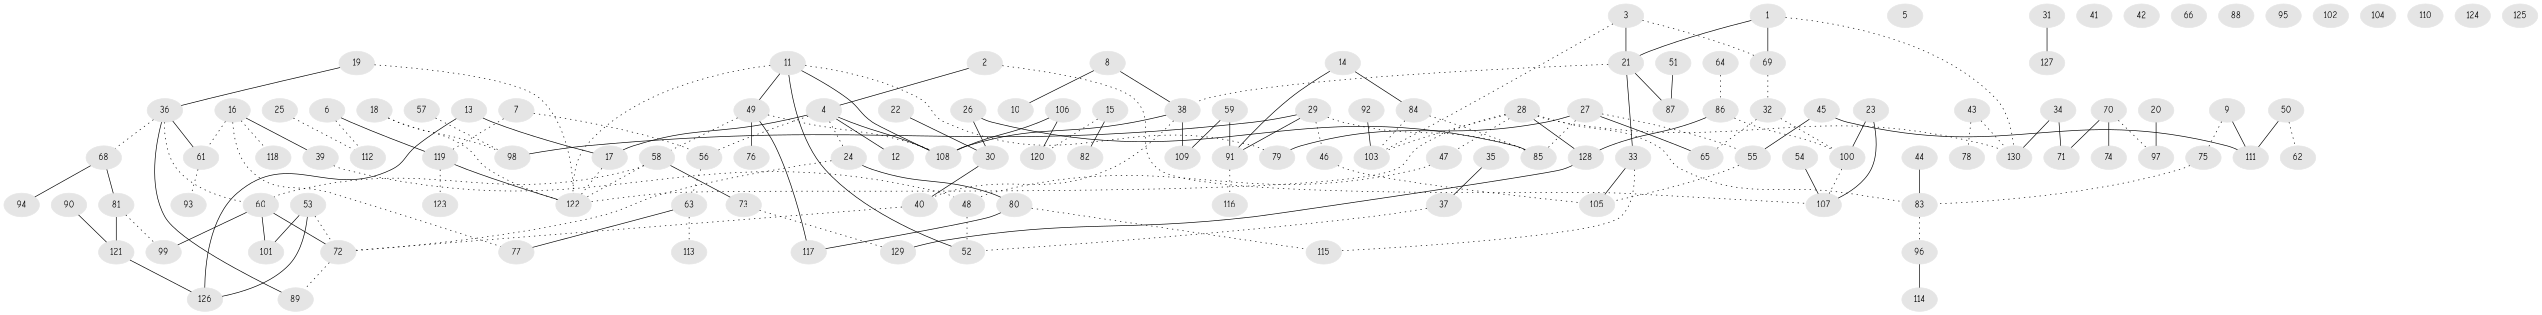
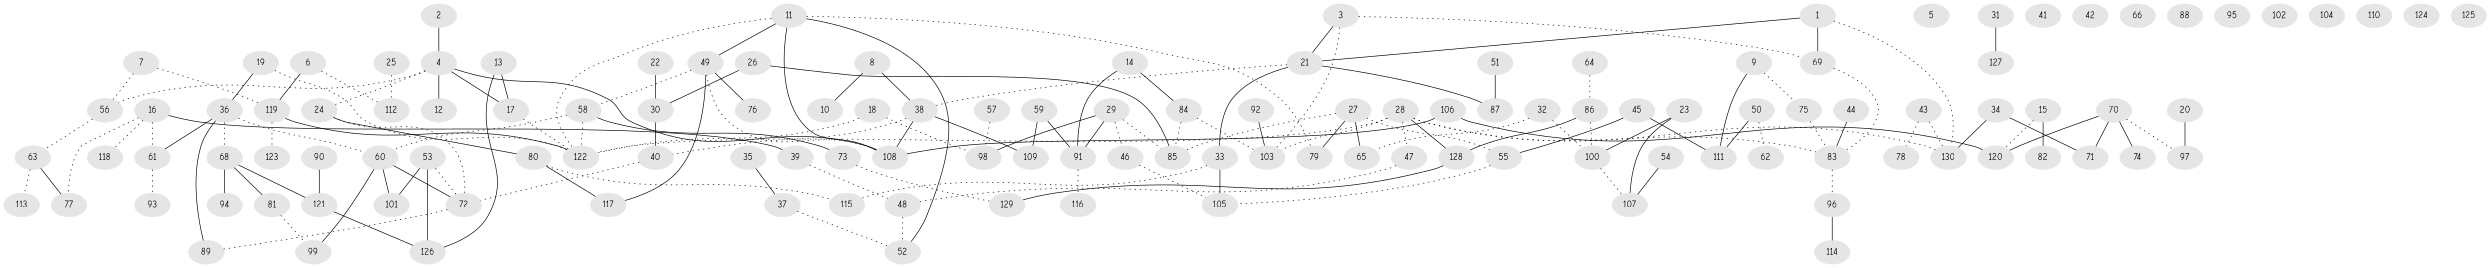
  graph {
    fontname="Comic Neue"
    node [color=gray90 fontname="Comic Neue" style=filled]
    edge [fontname="Comic Neue" style=solid]
    1
    21
    69
    130
    38
    33
    87
    83
    2
    4
    107
    12
    17
    24
    56
    108
    3
    103
    122
    72
    80
    63
    5
    6
    112
    119
    123
    7
    8
    10
    40
    109
    9
    75
    111
    11
    49
    52
    79
    58
    76
    117
    13
    126
    14
    84
    91
    85
    116
    15
    82
    120
    16
    39
    61
    77
    118
    48
    93
    18
    98
    19
    36
    60
    68
    89
    20
    97
    105
    115
    22
    30
    23
    100
    25
    26
    27
    55
    65
    28
    47
    128
    96
    129
    29
    46
    31
    127
    32
    34
    71
    35
    37
    101
    99
    81
    94
    41
    42
    43
    78
    44
    45
    73
    50
    62
    51
    53
    54
    113
    57
    59
    64
    86
    66
    121
    70
    74
    114
    88
    90
    92
    95
    102
    104
    106
    110
    124
    125
    1 -- 21
    1 -- 69
    1 -- 130 [style=dotted]
    21 -- 38 [style=dotted]
    21 -- 33
    21 -- 87
-   69 -- 32 [style=dotted]
+   69 -- 83 [style=dotted]
    38 -- 108
    38 -- 40 [style=dotted]
    38 -- 109
    33 -- 105
    33 -- 115 [style=dotted]
    83 -- 96 [style=dotted]
    2 -- 4
-   2 -- 107 [style=dotted]
    4 -- 12
    4 -- 17
    4 -- 24 [style=dotted]
    4 -- 56 [style=dotted]
    4 -- 108
    17 -- 122 [style=dotted]
    24 -- 72 [style=dotted]
    24 -- 80
    56 -- 63 [style=dotted]
    3 -- 21
    3 -- 69 [style=dotted]
    3 -- 103 [style=dotted]
    72 -- 89 [style=dotted]
    80 -- 117
    80 -- 115 [style=dotted]
    63 -- 77
    63 -- 113 [style=dotted]
    6 -- 112 [style=dotted]
    6 -- 119
    119 -- 122
    119 -- 123 [style=dotted]
    7 -- 56 [style=dotted]
    7 -- 119 [style=dotted]
    8 -- 38
    8 -- 10
    40 -- 72 [style=dotted]
    9 -- 75 [style=dotted]
    9 -- 111
    75 -- 83 [style=dotted]
    11 -- 108
    11 -- 122 [style=dotted]
    11 -- 49
    11 -- 52
    11 -- 79 [style=dotted]
    49 -- 108 [style=dotted]
    49 -- 58 [style=dotted]
    49 -- 76
    49 -- 117
    58 -- 122 [style=dotted]
    58 -- 60 [style=dotted]
    58 -- 73
    13 -- 17
    13 -- 126
    14 -- 84
    14 -- 91
    84 -- 103 [style=dotted]
    84 -- 85 [style=dotted]
    91 -- 116 [style=dotted]
    15 -- 82
    15 -- 120 [style=dotted]
    16 -- 39
    16 -- 61 [style=dotted]
    16 -- 77 [style=dotted]
    16 -- 118 [style=dotted]
    39 -- 48 [style=dotted]
    61 -- 93 [style=dotted]
    48 -- 52 [style=dotted]
    18 -- 122 [style=dotted]
    18 -- 98 [style=dotted]
    19 -- 122 [style=dotted]
    19 -- 36
    36 -- 61
    36 -- 60 [style=dotted]
    36 -- 68 [style=dotted]
    36 -- 89
    60 -- 72
    60 -- 101
    60 -- 99
    68 -- 81
    68 -- 94
    20 -- 97
    22 -- 30
    30 -- 40
    23 -- 107
    23 -- 100
    100 -- 107 [style=dotted]
    25 -- 112 [style=dotted]
    26 -- 85
    26 -- 30
    27 -- 79
    27 -- 85 [style=dotted]
    27 -- 55 [style=dotted]
    27 -- 65
    55 -- 105 [style=dotted]
    28 -- 130 [style=dotted]
    28 -- 83 [style=dotted]
    28 -- 103 [style=dotted]
    28 -- 122 [style=dotted]
    28 -- 47 [style=dotted]
    28 -- 128
    47 -- 48 [style=dotted]
    128 -- 129
    96 -- 114
    29 -- 91
    29 -- 85 [style=dotted]
    29 -- 98
    29 -- 46 [style=dotted]
    46 -- 105 [style=dotted]
    31 -- 127
    32 -- 100 [style=dotted]
    32 -- 65 [style=dotted]
    34 -- 130
    34 -- 71
    35 -- 37
    37 -- 52 [style=dotted]
    81 -- 99 [style=dotted]
-   81 -- 121
+   68 -- 121
    43 -- 130 [style=dotted]
    43 -- 78 [style=dotted]
    44 -- 83
    45 -- 111
    45 -- 55
    73 -- 129 [style=dotted]
    50 -- 111
    50 -- 62 [style=dotted]
    51 -- 87
    53 -- 72 [style=dotted]
    53 -- 126
    53 -- 101
    54 -- 107
    57 -- 98 [style=dotted]
    59 -- 109
    59 -- 91
    64 -- 86 [style=dotted]
    86 -- 100 [style=dotted]
    86 -- 128
    121 -- 126
+   70 -- 120
    70 -- 97 [style=dotted]
    70 -- 71
    70 -- 74
    90 -- 121
    92 -- 103
    106 -- 108
    106 -- 120
  }
